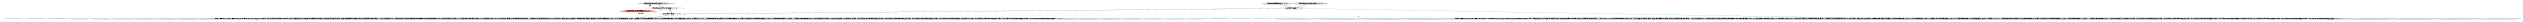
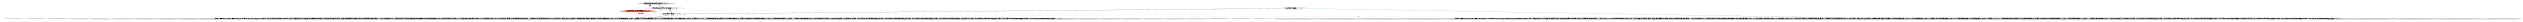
  digraph {
    fontname="DejaVu Sans Mono"
    node [fillcolor=lightgray fontname="DejaVu Sans Mono" shape=octagon style=filled]
    edge [arrowhead=vee color=black fontname="DejaVu Sans Mono" style=bold]
-   n1 [label="testJoinWithLimitBeforeJoining['0', '0', '1']"]
    n2 [fillcolor=white label="cannotVectorize()@@@3@@@['1', '0', '1']"]
    n3 [fillcolor=white label="cannotVectorize()@@@4@@@['1', '1', '0']"]
    n4 [label="testQuery(\"SELECT t1.dim2, AVG(t1.m2) FROM (SELECT * FROM foo LIMIT 10) AS t1 INNER JOIN foo AS t2 ON t1.m1 = t2.m1 GROUP BY t1.dim2\",ImmutableList.of(GroupByQuery.builder().setDataSource(join(new QueryDataSource(newScanQueryBuilder().dataSource(CalciteTests.DATASOURCE1).intervals(querySegmentSpec(Filtration.eternity())).columns(\"dim2\",\"m1\",\"m2\").context(QUERY_CONTEXT_DEFAULT).limit(10).build()),new QueryDataSource(newScanQueryBuilder().dataSource(CalciteTests.DATASOURCE1).intervals(querySegmentSpec(Filtration.eternity())).columns(ImmutableList.of(\"m1\")).resultFormat(ScanQuery.ResultFormat.RESULT_FORMAT_COMPACTED_LIST).context(QUERY_CONTEXT_DEFAULT).build()),\"j0.\",equalsCondition(DruidExpression.fromColumn(\"m1\"),DruidExpression.fromColumn(\"j0.m1\")),JoinType.INNER)).setInterval(querySegmentSpec(Filtration.eternity())).setDimensions(new DefaultDimensionSpec(\"dim2\",\"d0\",ValueType.STRING)).setGranularity(Granularities.ALL).setAggregatorSpecs(useDefault? aggregators(new DoubleSumAggregatorFactory(\"a0:sum\",\"m2\"),new CountAggregatorFactory(\"a0:count\")): aggregators(new DoubleSumAggregatorFactory(\"a0:sum\",\"m2\"),new FilteredAggregatorFactory(new CountAggregatorFactory(\"a0:count\"),not(selector(\"m2\",null,null))))).setPostAggregatorSpecs(ImmutableList.of(new ArithmeticPostAggregator(\"a0\",\"quotient\",ImmutableList.of(new FieldAccessPostAggregator(null,\"a0:sum\"),new FieldAccessPostAggregator(null,\"a0:count\"))))).setContext(QUERY_CONTEXT_DEFAULT).build()),NullHandling.sqlCompatible()? ImmutableList.of(new Object((((edu.fdu.CPPDG.tinypdg.pe.ExpressionInfo@9fd4f9,new Object((((edu.fdu.CPPDG.tinypdg.pe.ExpressionInfo@9fd4fe,new Object((((edu.fdu.CPPDG.tinypdg.pe.ExpressionInfo@9fd503,new Object((((edu.fdu.CPPDG.tinypdg.pe.ExpressionInfo@9fd508): ImmutableList.of(new Object((((edu.fdu.CPPDG.tinypdg.pe.ExpressionInfo@9fd510,new Object((((edu.fdu.CPPDG.tinypdg.pe.ExpressionInfo@9fd515,new Object((((edu.fdu.CPPDG.tinypdg.pe.ExpressionInfo@9fd51a))@@@4@@@['0', '0', '1']"]
    n5 [label="testQuery(\"SELECT dim2, AVG(m2) FROM (SELECT * FROM foo AS t1 INNER JOIN foo AS t2 ON t1.m1 = t2.m1) AS t3 GROUP BY dim2\",queryContext,ImmutableList.of(GroupByQuery.builder().setDataSource(join(new TableDataSource(CalciteTests.DATASOURCE1),new QueryDataSource(newScanQueryBuilder().dataSource(CalciteTests.DATASOURCE1).intervals(querySegmentSpec(Filtration.eternity())).columns(ImmutableList.of(\"m1\")).resultFormat(ScanQuery.ResultFormat.RESULT_FORMAT_COMPACTED_LIST).context(QUERY_CONTEXT_DEFAULT).build().withOverriddenContext(queryContext)),\"j0.\",equalsCondition(DruidExpression.fromColumn(\"m1\"),DruidExpression.fromColumn(\"j0.m1\")),JoinType.INNER)).setInterval(querySegmentSpec(Filtration.eternity())).setDimensions(new DefaultDimensionSpec(\"dim2\",\"d0\",ValueType.STRING)).setGranularity(Granularities.ALL).setAggregatorSpecs(useDefault? aggregators(new DoubleSumAggregatorFactory(\"a0:sum\",\"m2\"),new CountAggregatorFactory(\"a0:count\")): aggregators(new DoubleSumAggregatorFactory(\"a0:sum\",\"m2\"),new FilteredAggregatorFactory(new CountAggregatorFactory(\"a0:count\"),not(selector(\"m2\",null,null))))).setPostAggregatorSpecs(ImmutableList.of(new ArithmeticPostAggregator(\"a0\",\"quotient\",ImmutableList.of(new FieldAccessPostAggregator(null,\"a0:sum\"),new FieldAccessPostAggregator(null,\"a0:count\"))))).setContext(QUERY_CONTEXT_DEFAULT).build().withOverriddenContext(queryContext)),NullHandling.sqlCompatible()? ImmutableList.of(new Object((((edu.fdu.CPPDG.tinypdg.pe.ExpressionInfo@9fd41c,new Object((((edu.fdu.CPPDG.tinypdg.pe.ExpressionInfo@9fd421,new Object((((edu.fdu.CPPDG.tinypdg.pe.ExpressionInfo@9fd426,new Object((((edu.fdu.CPPDG.tinypdg.pe.ExpressionInfo@9fd42b): ImmutableList.of(new Object((((edu.fdu.CPPDG.tinypdg.pe.ExpressionInfo@9fd433,new Object((((edu.fdu.CPPDG.tinypdg.pe.ExpressionInfo@9fd438,new Object((((edu.fdu.CPPDG.tinypdg.pe.ExpressionInfo@9fd43d))@@@6@@@['0', '1', '0']" shape=hexagon]
-   n6 [label="testJoinOuterGroupByAndSubqueryNoLimit['1', '0', '0']"]
    n7 [fillcolor=tomato label="Map<String,Object> queryContext@@@2@@@['0', '1', '0']" shape=hexagon]
    n8 [fillcolor=white label="!isRewriteJoinToFilter(queryContext)@@@3@@@['0', '1', '0']" shape=hexagon]
    n9 [label="testJoinOuterGroupByAndSubqueryNoLimit['0', '1', '0']" shape=hexagon]
-   n1 -> n2
    n2 -> n3 [arrowhead=box]
    n2 -> n4 [arrowhead=box color=teal]
    n3 -> n4 [color=teal label=0 style=dashed]
    n3 -> n5
-   n6 -> n2
    n7 -> n5 [arrowhead=box label=queryContext style=solid]
    n8 -> n3 [label=true style=dotted]
    n8 -> n3 [arrowhead=box]
    n8 -> n5 [arrowhead=box color=teal]
    n9 -> n7 [label=true style=dotted]
    n9 -> n8
  }
